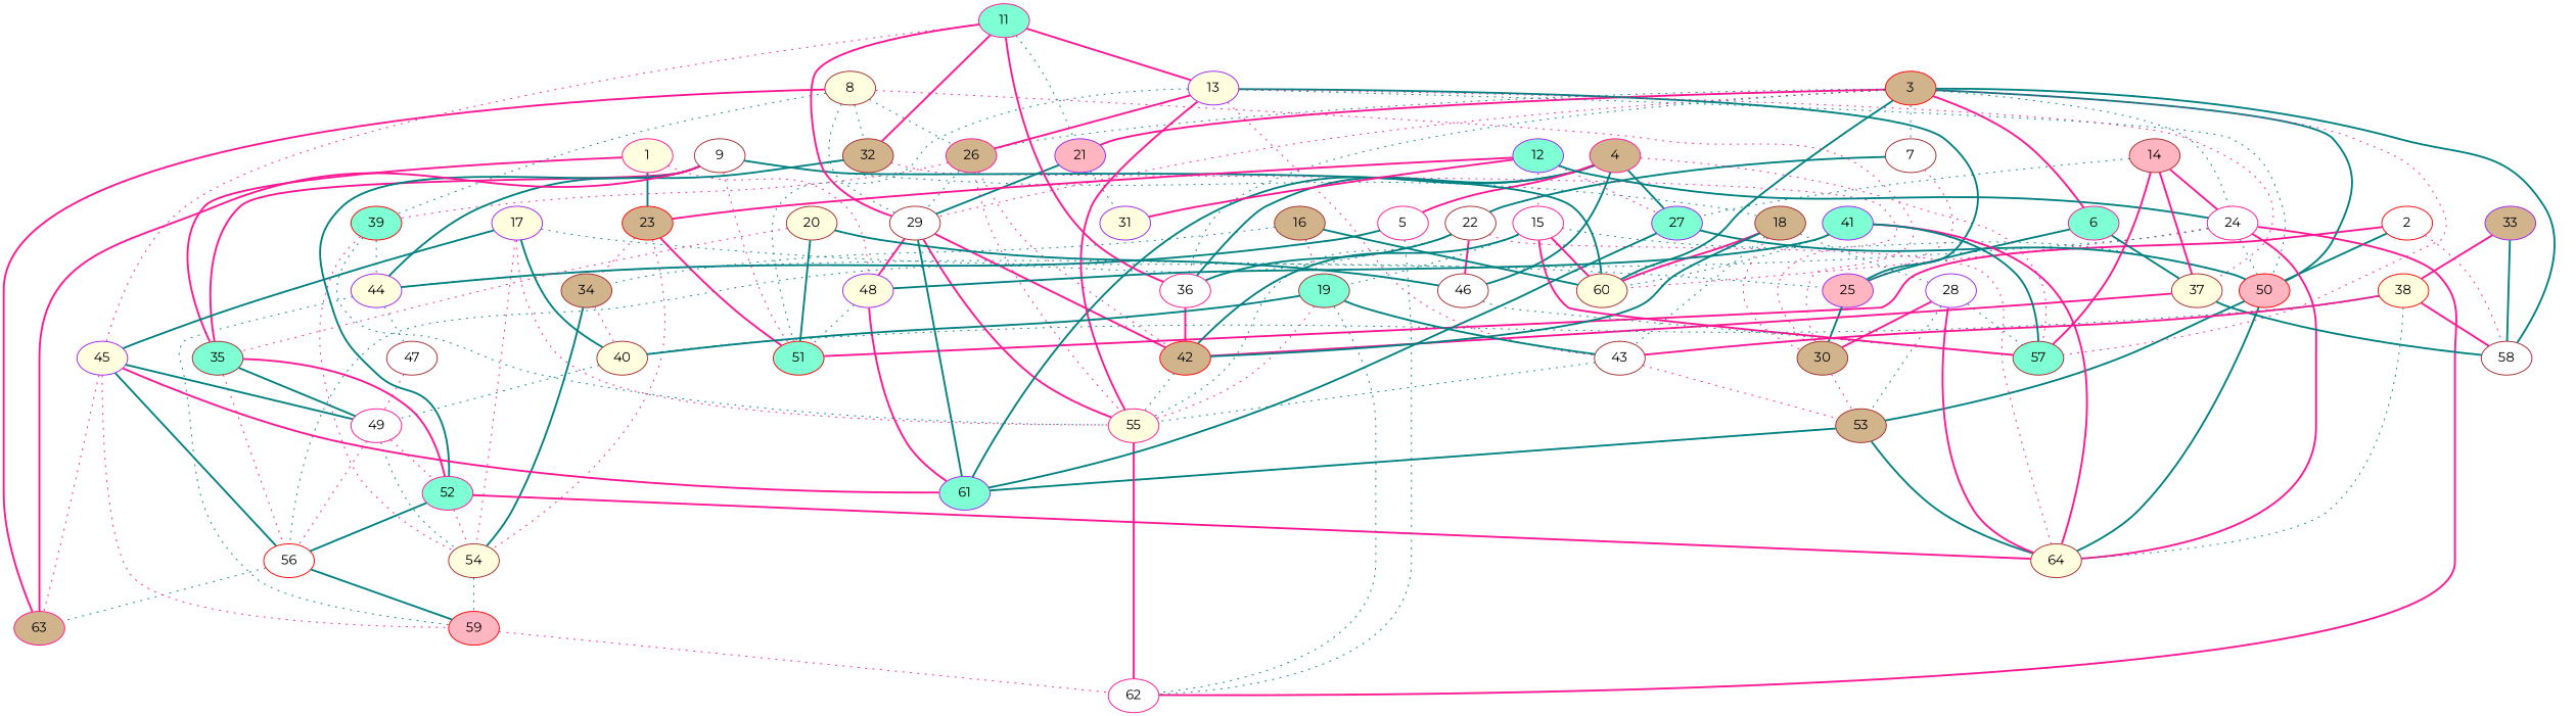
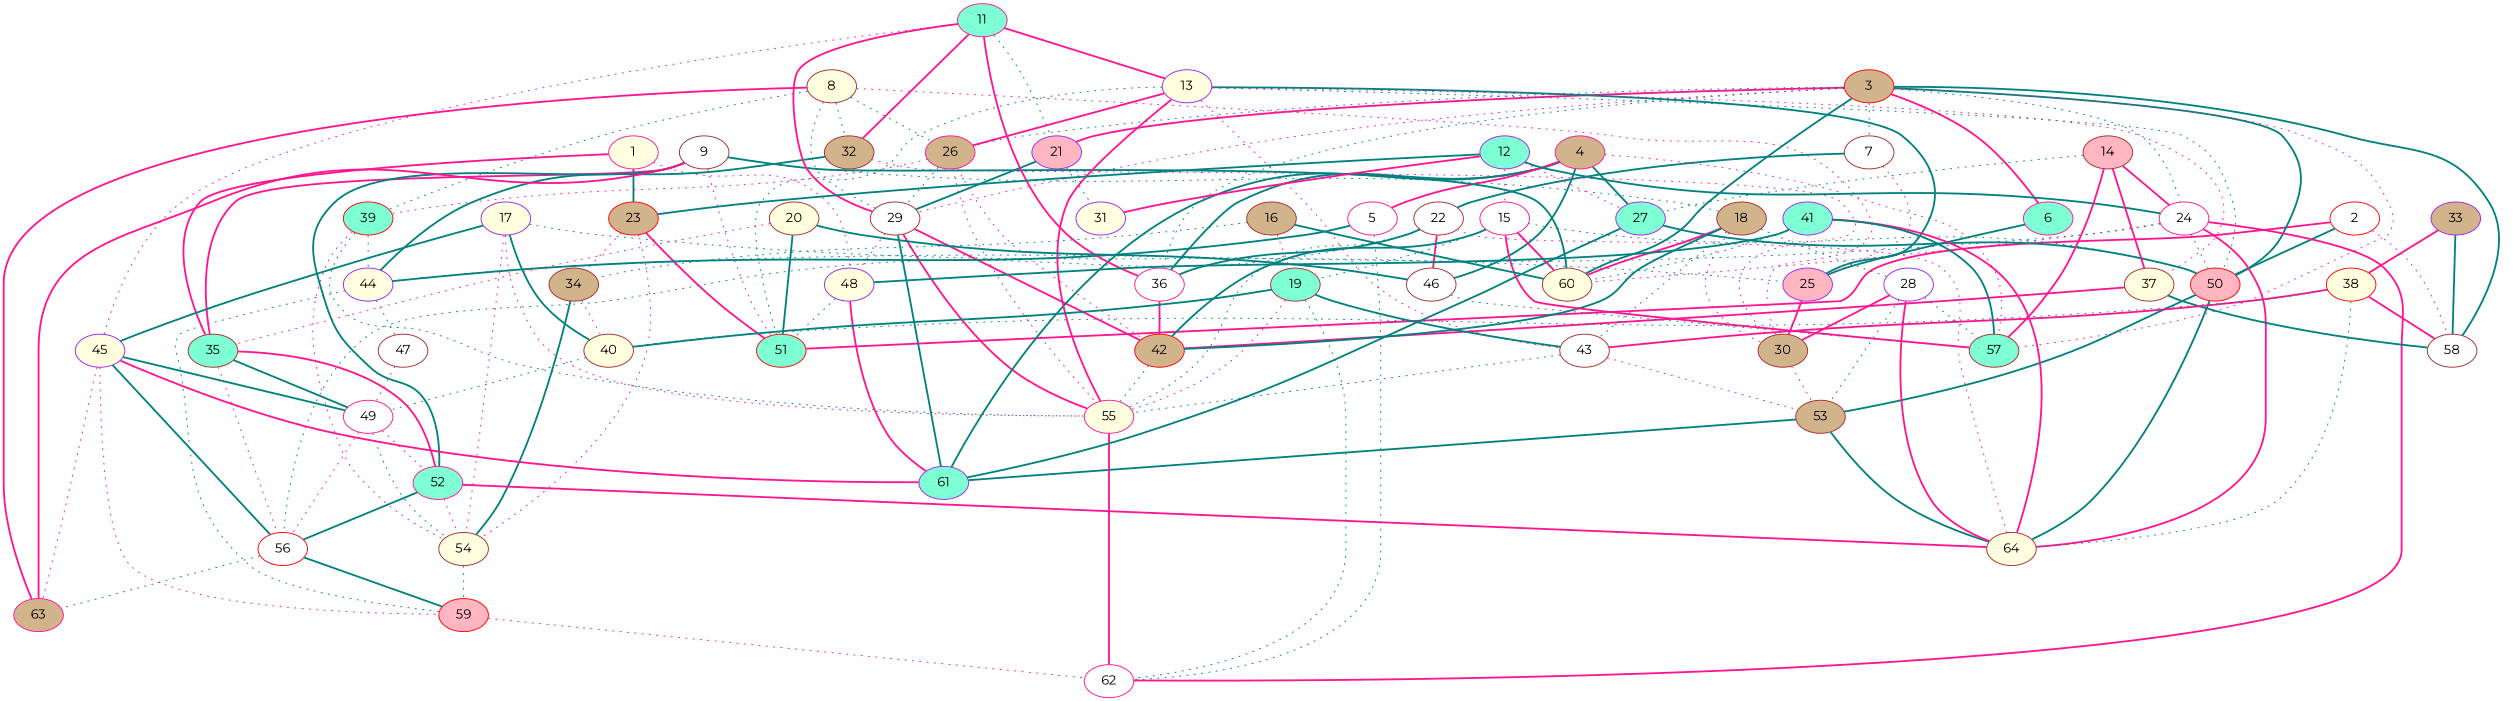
  graph {
    fontname=Montserrat
    node [color=brown fillcolor=white fontname=Montserrat style=filled]
    edge [color=teal fontname=Montserrat style=bold weight=1.0]
    1 [color=deeppink fillcolor=lightyellow]
    23 [color=red fillcolor=tan]
    35 [fillcolor=aquamarine]
    48 [color=purple fillcolor=lightyellow]
    51 [color=red fillcolor=aquamarine]
    34 [fillcolor=tan]
    54 [fillcolor=lightyellow]
    52 [color=deeppink fillcolor=aquamarine]
    49 [color=deeppink]
    56 [color=red]
    61 [color=purple fillcolor=aquamarine]
    2 [color=red]
    50 [color=red fillcolor=lightpink]
    58
    64 [fillcolor=lightyellow]
    53 [fillcolor=tan]
    3 [color=red fillcolor=tan]
    6 [color=deeppink fillcolor=aquamarine]
    7
    21 [color=purple fillcolor=lightpink]
    24 [color=deeppink]
    26 [color=deeppink fillcolor=tan]
    29
    36 [color=deeppink]
    57 [fillcolor=aquamarine]
    60 [fillcolor=lightyellow]
    25 [color=purple fillcolor=lightpink]
    37 [fillcolor=lightyellow]
    22
    31 [color=purple fillcolor=lightyellow]
    44 [color=purple fillcolor=lightyellow]
    62 [color=deeppink]
    39 [color=red fillcolor=aquamarine]
    55 [color=deeppink fillcolor=lightyellow]
    42 [color=red fillcolor=tan]
    4 [color=deeppink fillcolor=tan]
    5 [color=deeppink]
    27 [color=purple fillcolor=aquamarine]
    46
    47
    59 [color=red fillcolor=lightpink]
    30 [fillcolor=tan]
    8 [fillcolor=lightyellow]
    32 [fillcolor=tan]
    63 [color=deeppink fillcolor=tan]
    9
    18 [fillcolor=tan]
    43
    28 [color=purple]
    11 [color=deeppink fillcolor=aquamarine]
    13 [color=purple fillcolor=lightyellow]
    45 [color=purple fillcolor=lightyellow]
    12 [color=purple fillcolor=aquamarine]
    15 [color=deeppink]
    19 [fillcolor=aquamarine]
    14 [fillcolor=lightpink]
    40 [fillcolor=lightyellow]
    16 [fillcolor=tan]
    17 [color=purple fillcolor=lightyellow]
    20 [fillcolor=lightyellow]
    33 [color=purple fillcolor=tan]
    38 [color=red fillcolor=lightyellow]
    41 [color=purple fillcolor=aquamarine]
    1 -- 23
    1 -- 35 [color=deeppink]
    1 -- 48 [color=deeppink style=dotted]
    23 -- 51 [color=deeppink]
    23 -- 34 [color=deeppink style=dotted]
    23 -- 54 [color=deeppink style=dotted]
    35 -- 52 [color=deeppink]
    35 -- 49
    35 -- 56 [color=deeppink style=dotted weight=2.0]
    48 -- 51 [style=dotted]
    48 -- 61 [color=deeppink]
    34 -- 54
    34 -- 40 [color=deeppink style=dotted]
    54 -- 59 [style=dotted]
    52 -- 54 [color=deeppink style=dotted]
    52 -- 56
    52 -- 64 [color=deeppink]
    49 -- 54 [style=dotted]
    49 -- 52 [color=deeppink style=dotted]
    49 -- 56 [color=deeppink style=dotted weight=2.0]
    56 -- 59
    56 -- 63 [style=dotted]
    2 -- 51 [color=deeppink]
    2 -- 50
    2 -- 58 [color=deeppink style=dotted]
    50 -- 64
    50 -- 53
    53 -- 61
    53 -- 64
    3 -- 50
    3 -- 58
    3 -- 6 [color=deeppink]
    3 -- 7 [style=dotted]
    3 -- 21 [color=deeppink]
    3 -- 24 [style=dotted]
    3 -- 26 [style=dotted]
    3 -- 29 [color=deeppink style=dotted]
    3 -- 36 [style=dotted]
    3 -- 57 [color=deeppink style=dotted]
    3 -- 60
    6 -- 25
-   6 -- 37
    7 -- 25 [color=deeppink style=dotted]
    7 -- 22
    21 -- 29
    21 -- 31 [style=dotted]
    24 -- 50 [style=dotted]
    24 -- 64 [color=deeppink]
    24 -- 60 [color=deeppink style=dotted]
    24 -- 44 [style=dotted]
    24 -- 62 [color=deeppink]
    26 -- 29 [style=dotted]
    26 -- 39 [color=deeppink style=dotted]
    26 -- 55 [color=deeppink style=dotted]
    26 -- 42 [color=deeppink style=dotted]
-   29 -- 48 [color=deeppink]
+   29 -- 48 [color=deeppink style=dotted]
    29 -- 61
    29 -- 55 [color=deeppink]
    29 -- 42 [color=deeppink]
    36 -- 42 [color=deeppink]
-   25 -- 30
+   25 -- 30 [color=deeppink]
    37 -- 58
    37 -- 42 [color=deeppink]
    22 -- 56 [style=dotted]
    22 -- 64 [color=deeppink style=dotted]
    22 -- 36
    22 -- 55 [style=dotted]
    22 -- 46 [color=deeppink]
    44 -- 47 [style=dotted]
    44 -- 59 [style=dotted]
    39 -- 54 [color=deeppink style=dotted]
    39 -- 44 [style=dotted]
    39 -- 55 [style=dotted]
    55 -- 62 [color=deeppink weight=3.0]
    42 -- 55 [style=dotted]
    4 -- 61
    4 -- 36
    4 -- 57 [color=deeppink style=dotted]
    4 -- 5 [color=deeppink]
    4 -- 27
    4 -- 46
    5 -- 44
    5 -- 62 [style=dotted]
    27 -- 61
    27 -- 50
    46 -- 57 [style=dotted]
    47 -- 49 [color=deeppink style=dotted weight=2.0]
    59 -- 62 [color=deeppink style=dotted weight=3.0]
    30 -- 53 [color=deeppink style=dotted]
    8 -- 26 [style=dotted]
    8 -- 29 [style=dotted]
    8 -- 39 [style=dotted]
    8 -- 30 [color=deeppink style=dotted]
    8 -- 32 [style=dotted]
    8 -- 63 [color=deeppink]
    32 -- 44
    32 -- 30 [color=deeppink style=dotted]
    9 -- 35 [color=deeppink]
    9 -- 51 [color=deeppink style=dotted]
    9 -- 52
    9 -- 60 [weight=2.0]
    9 -- 63 [color=deeppink weight=2.0]
    9 -- 18 [style=dotted]
    18 -- 60 [color=deeppink]
    18 -- 42
    18 -- 30 [color=deeppink style=dotted]
    18 -- 43 [style=dotted]
    18 -- 28 [style=dotted]
    43 -- 53 [color=deeppink style=dotted]
    43 -- 55 [style=dotted]
    28 -- 64 [color=deeppink]
    28 -- 53 [style=dotted]
    28 -- 57 [style=dotted]
    28 -- 30 [color=deeppink]
    11 -- 21 [style=dotted]
    11 -- 29 [color=deeppink]
    11 -- 36 [color=deeppink]
    11 -- 32 [color=deeppink]
    11 -- 13 [color=deeppink]
    11 -- 45 [color=deeppink style=dotted]
    13 -- 51 [style=dotted]
    13 -- 50 [style=dotted]
    13 -- 26 [color=deeppink]
    13 -- 25
    13 -- 37 [color=deeppink style=dotted]
    13 -- 55 [color=deeppink]
    13 -- 43 [color=deeppink style=dotted]
    45 -- 49
    45 -- 56
    45 -- 61 [color=deeppink]
    45 -- 59 [color=deeppink style=dotted]
    45 -- 63 [color=deeppink style=dotted]
-   12 -- 23 [color=deeppink]
+   12 -- 23
    12 -- 24
    12 -- 31 [color=deeppink]
    12 -- 27 [color=deeppink style=dotted]
    12 -- 15 [color=deeppink style=dotted]
    15 -- 50 [style=dotted]
    15 -- 57 [color=deeppink]
    15 -- 60 [color=deeppink]
    15 -- 42
    15 -- 19 [style=dotted]
    19 -- 62 [style=dotted]
    19 -- 55 [color=deeppink style=dotted]
    19 -- 43
    19 -- 40
    14 -- 24 [color=deeppink]
    14 -- 57 [color=deeppink]
    14 -- 37 [color=deeppink]
    14 -- 27 [style=dotted]
    40 -- 49 [style=dotted]
    16 -- 34 [style=dotted]
    16 -- 60
    16 -- 19 [color=deeppink style=dotted]
    17 -- 54 [color=deeppink style=dotted]
    17 -- 25 [style=dotted weight=2.0]
    17 -- 55 [color=deeppink style=dotted]
    17 -- 45
    17 -- 40
    20 -- 35 [color=deeppink style=dotted]
    20 -- 51
    20 -- 46
    33 -- 58
    33 -- 38 [color=deeppink]
    38 -- 58 [color=deeppink]
    38 -- 64 [style=dotted]
    38 -- 43 [color=deeppink]
    38 -- 40 [style=dotted]
    41 -- 48
    41 -- 64 [color=deeppink]
    41 -- 57
    41 -- 60 [style=dotted]
  }
